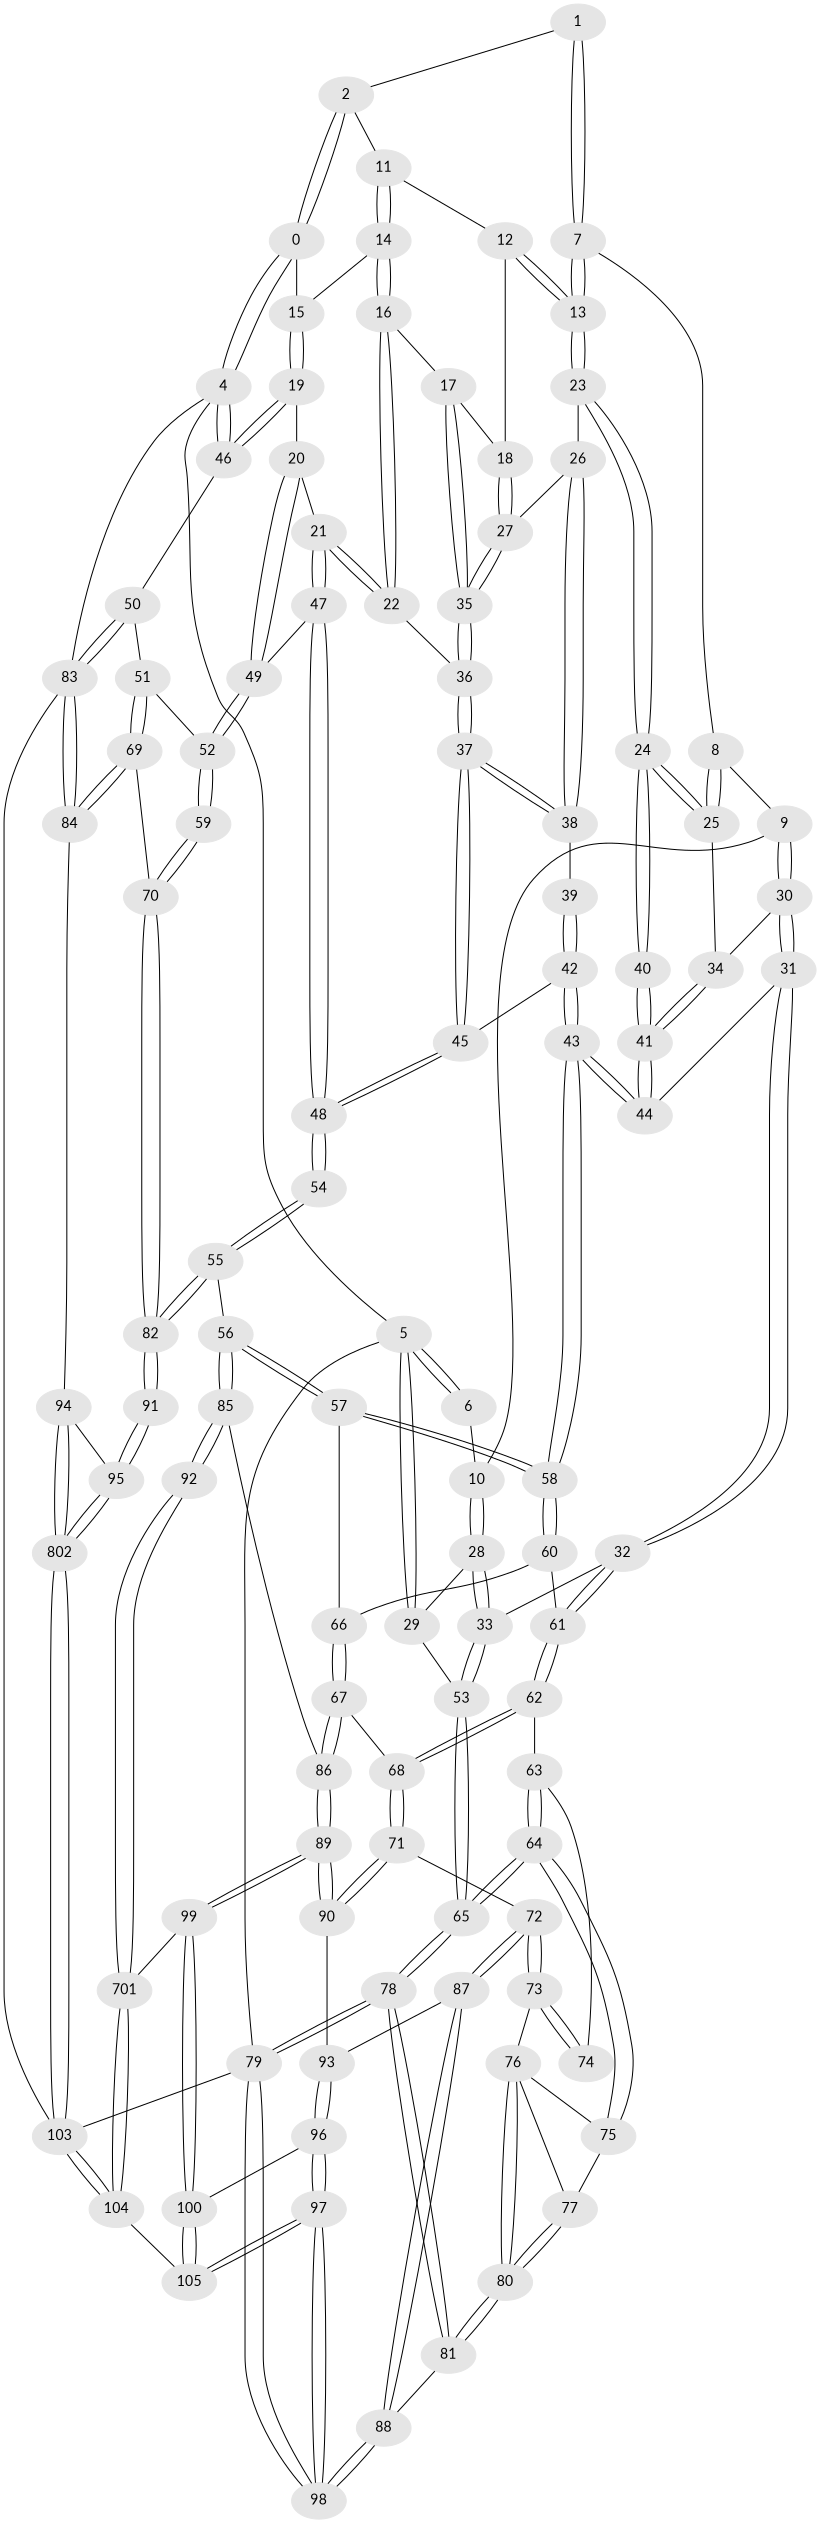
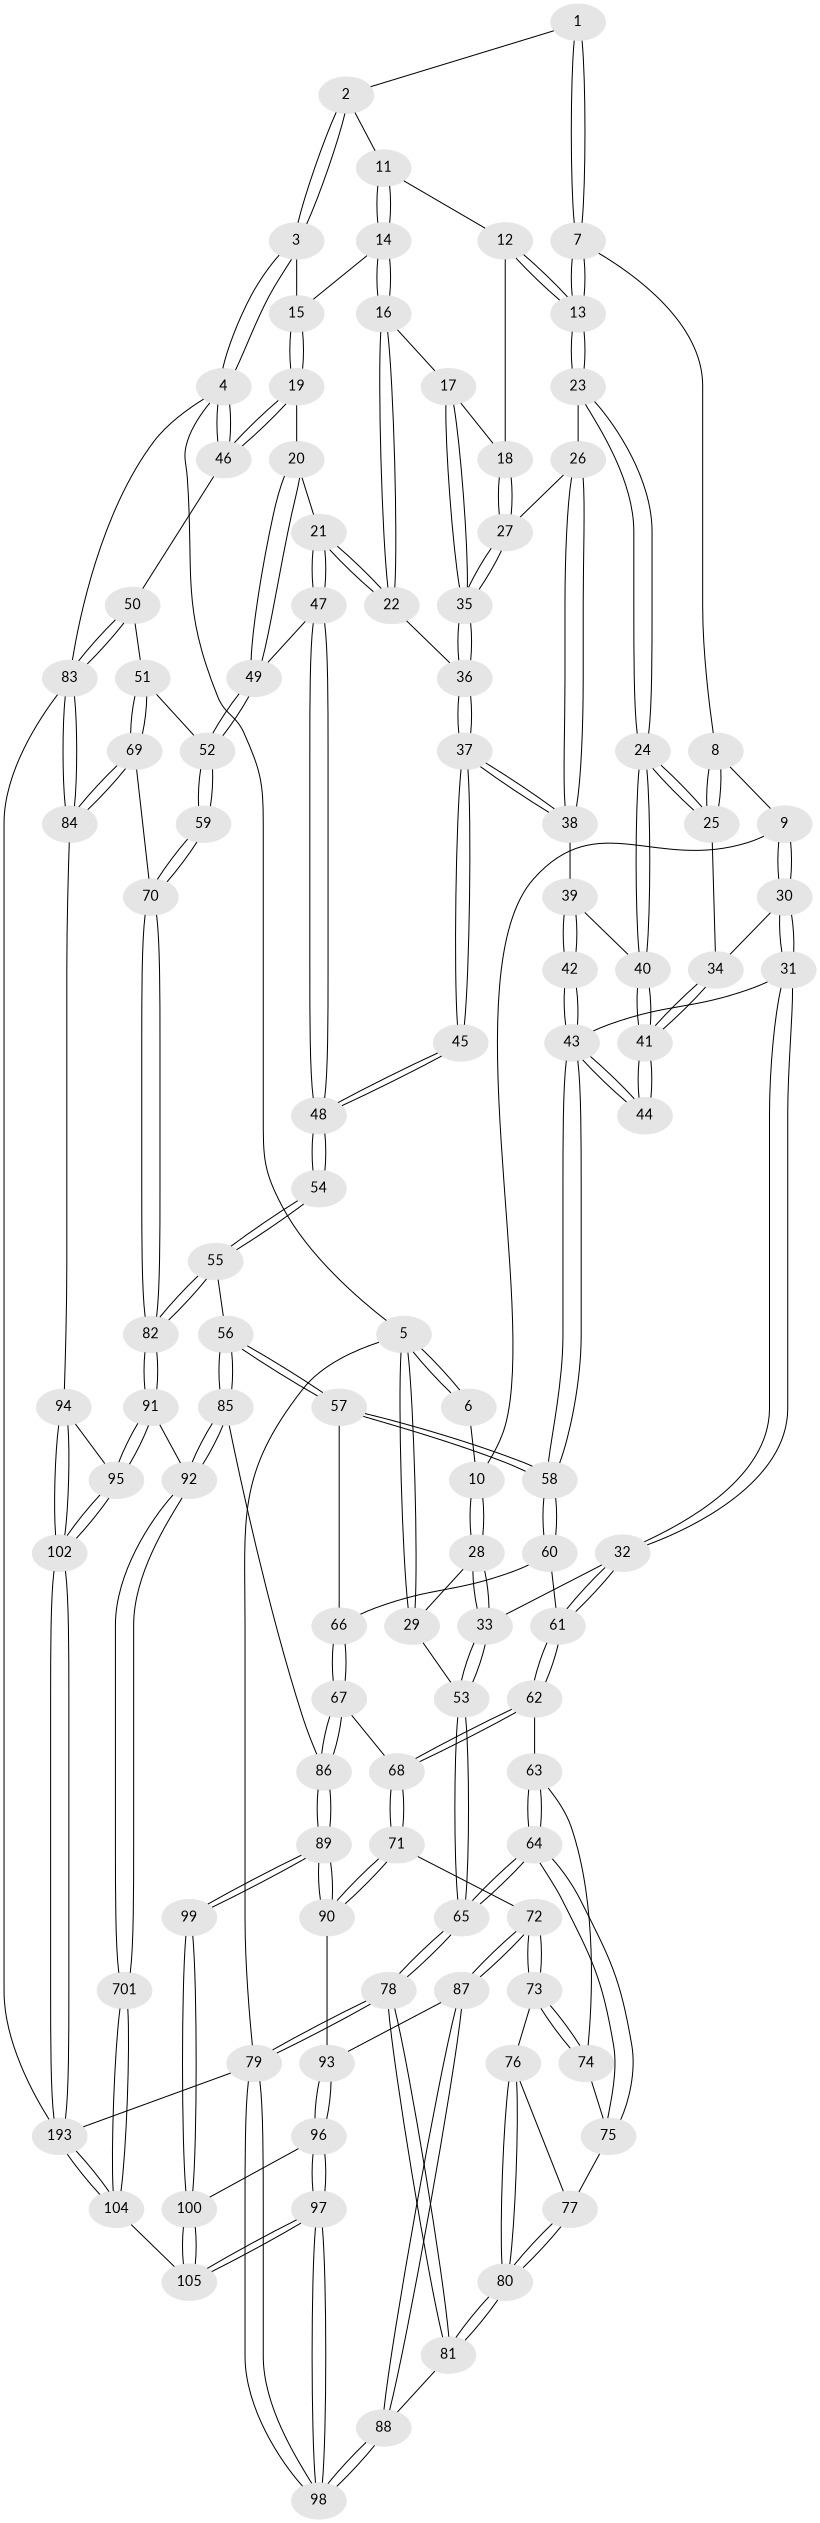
  graph {
    fontname=Lato
    node [color=gray90 fontname=Lato style=filled]
    edge [fontname=Lato]
    1
    2
    7
-   3 [label=0]
+   3
    11
    8
    13
    4
    15
    12
    14
    5
    46
    83
    19
    6
    29
    79
    50
    84
-   103
+   103 [label=193]
    10
    53
    98
    28
    9
    25
    23
    30
    34
    31
    33
    18
    16
    27
    24
    26
    17
    22
    20
    35
    36
    21
    49
    47
    52
    48
    37
    40
    38
    41
    39
    65
    32
    44
    61
    62
    45
    42
    43
    58
    60
    54
    51
    55
    59
    69
    70
    78
    56
    82
    57
    85
    91
    66
    86
    92
    67
    63
    68
    64
    74
    71
    75
    77
    81
    89
    72
    90
    94
    73
    87
    93
    76
    88
    80
    104
    95
-   102 [label=802]
+   102
    n100 [label=701]
    99
    96
    100
    97
    105
    1 -- 2
    1 -- 7
    1 -- 7
    2 -- 3
    2 -- 3
    2 -- 11
    7 -- 8
    7 -- 13
    7 -- 13
    3 -- 4
    3 -- 4
    3 -- 15
    11 -- 12
    11 -- 14
    11 -- 14
    8 -- 9
    8 -- 25
    8 -- 25
    13 -- 23
    13 -- 23
    4 -- 5
    4 -- 46
    4 -- 46
    4 -- 83
    15 -- 19
    15 -- 19
    12 -- 13
    12 -- 13
    12 -- 18
    14 -- 15
    14 -- 16
    14 -- 16
    5 -- 6
    5 -- 6
    5 -- 29
    5 -- 29
    5 -- 79
    46 -- 50
    83 -- 84
    83 -- 84
    83 -- 103
    19 -- 46
    19 -- 46
    19 -- 20
    6 -- 10
    29 -- 53
    79 -- 103
    79 -- 98
    79 -- 98
    50 -- 83
    50 -- 83
    50 -- 51
    84 -- 94
    103 -- 104
    103 -- 104
    10 -- 28
    10 -- 28
    53 -- 65
    53 -- 65
    28 -- 29
    28 -- 33
    28 -- 33
    9 -- 10
    9 -- 30
    9 -- 30
    25 -- 34
    23 -- 24
    23 -- 24
    23 -- 26
    30 -- 34
    30 -- 31
    30 -- 31
    34 -- 41
    34 -- 41
    31 -- 32
    31 -- 32
-   31 -- 44
+   31 -- 43
    33 -- 53
    33 -- 53
    18 -- 27
    18 -- 27
    16 -- 17
    16 -- 22
    16 -- 22
    27 -- 35
    27 -- 35
    24 -- 25
    24 -- 25
    24 -- 40
    24 -- 40
    26 -- 27
    26 -- 38
    26 -- 38
    17 -- 18
    17 -- 35
    17 -- 35
    22 -- 36
    20 -- 21
    20 -- 49
    20 -- 49
    35 -- 36
    35 -- 36
    36 -- 37
    36 -- 37
    21 -- 22
    21 -- 22
    21 -- 47
    21 -- 47
    49 -- 52
    49 -- 52
    47 -- 49
    47 -- 48
    47 -- 48
    52 -- 59
    52 -- 59
    48 -- 54
    48 -- 54
    37 -- 38
    37 -- 38
    37 -- 45
    37 -- 45
    40 -- 41
    40 -- 41
    38 -- 39
    41 -- 44
    41 -- 44
+   39 -- 40
    39 -- 42
    39 -- 42
    65 -- 78
    65 -- 78
    32 -- 33
    32 -- 61
    32 -- 61
    61 -- 62
    61 -- 62
    62 -- 63
    62 -- 68
    62 -- 68
    45 -- 48
    45 -- 48
-   42 -- 45
    42 -- 43
    42 -- 43
    43 -- 44
    43 -- 44
    43 -- 58
    43 -- 58
    58 -- 60
    58 -- 60
    60 -- 61
    60 -- 66
    54 -- 55
    54 -- 55
    51 -- 52
    51 -- 69
    51 -- 69
    55 -- 56
    55 -- 82
    55 -- 82
    59 -- 70
    59 -- 70
    69 -- 84
    69 -- 84
    69 -- 70
    70 -- 82
    70 -- 82
    78 -- 79
    78 -- 79
    78 -- 81
    78 -- 81
    56 -- 57
    56 -- 57
    56 -- 85
    56 -- 85
    82 -- 91
    82 -- 91
    57 -- 58
    57 -- 58
    57 -- 66
    85 -- 86
    85 -- 92
    85 -- 92
+   91 -- 92
    91 -- 95
    91 -- 95
    66 -- 67
    66 -- 67
    86 -- 89
    86 -- 89
    92 -- n100
    92 -- n100
    67 -- 86
    67 -- 86
    67 -- 68
    63 -- 64
    63 -- 64
    63 -- 74
    68 -- 71
    68 -- 71
    64 -- 65
    64 -- 65
    64 -- 75
    64 -- 75
-   76 -- 75
+   74 -- 75
    71 -- 72
    71 -- 90
    71 -- 90
    75 -- 77
    77 -- 80
    77 -- 80
    81 -- 88
    89 -- 90
    89 -- 90
    89 -- 99
    89 -- 99
    72 -- 73
    72 -- 73
    72 -- 87
    72 -- 87
    90 -- 93
    94 -- 95
    94 -- 102
    94 -- 102
    73 -- 74
    73 -- 74
    73 -- 76
    87 -- 93
    87 -- 88
    87 -- 88
    93 -- 96
    93 -- 96
    76 -- 77
    76 -- 80
    76 -- 80
    88 -- 98
    88 -- 98
    80 -- 81
    80 -- 81
    104 -- 105
    95 -- 102
    95 -- 102
    102 -- 103
    102 -- 103
    n100 -- 104
    n100 -- 104
-   99 -- n100
    99 -- 100
    99 -- 100
    96 -- 100
    96 -- 97
    96 -- 97
    100 -- 105
    100 -- 105
    97 -- 98
    97 -- 98
    97 -- 105
    97 -- 105
  }
